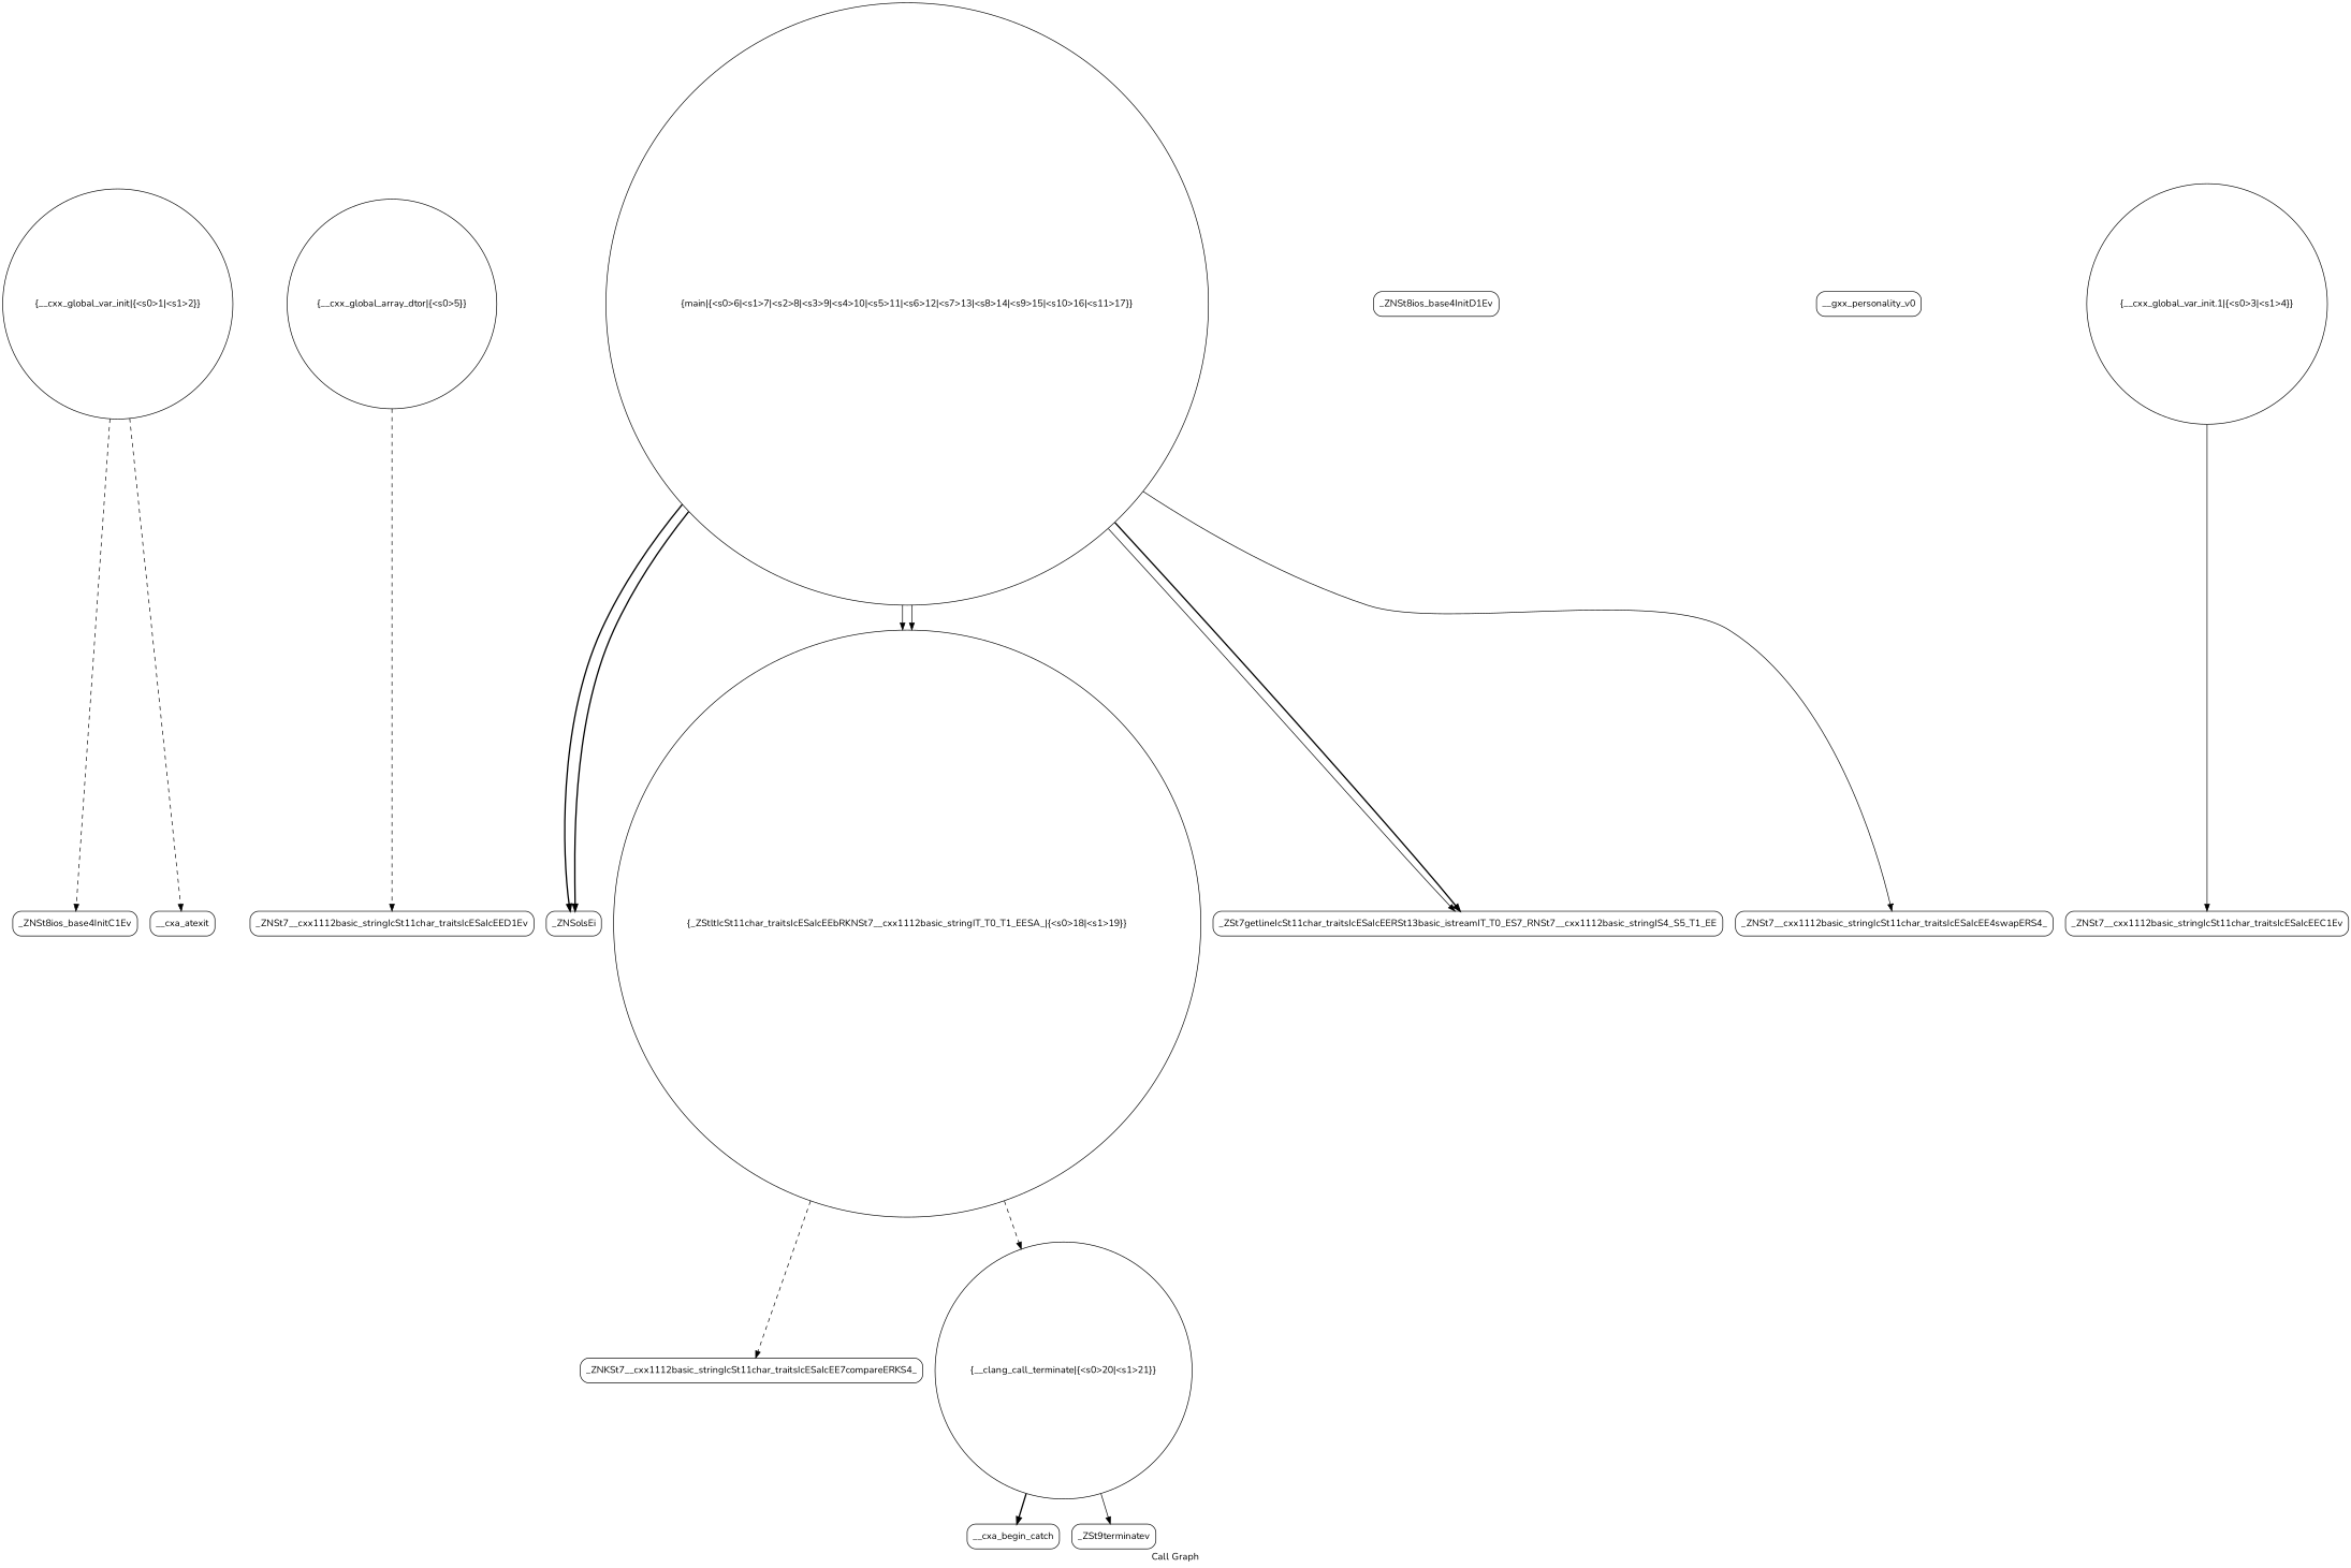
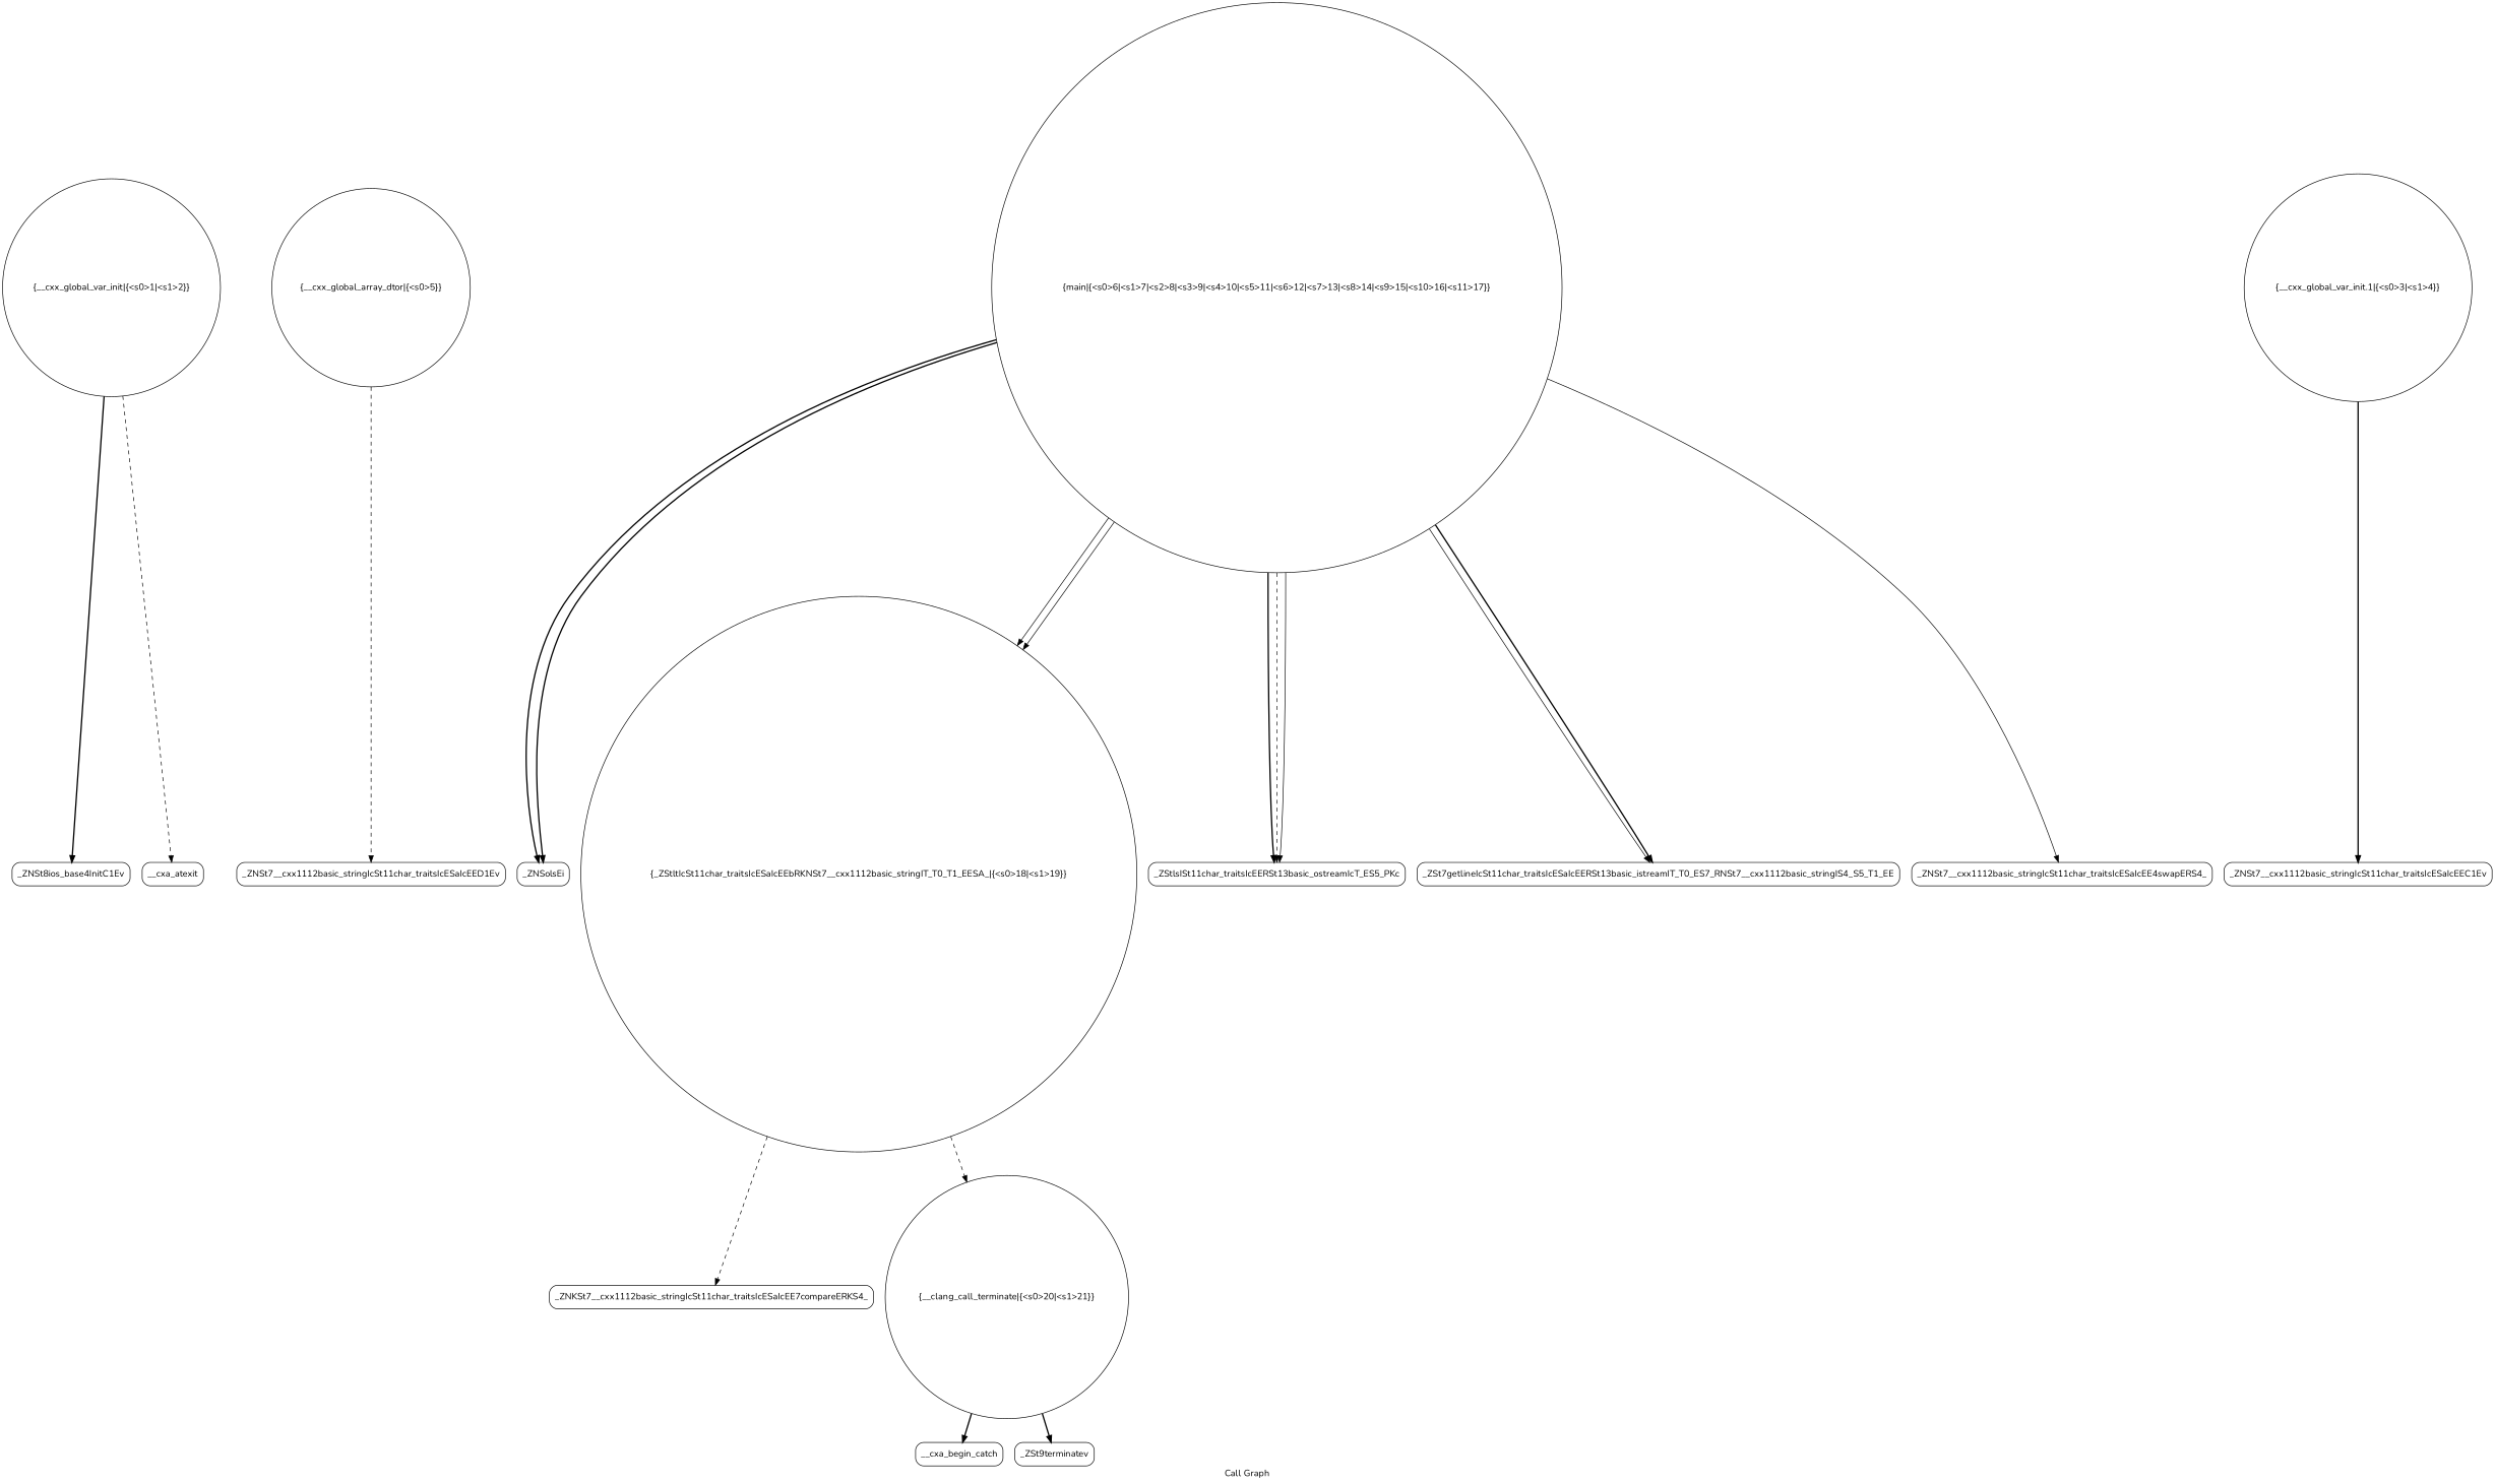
  digraph {
    fontname=Nunito
    label="Call Graph"
    node [fontname=Nunito shape=Mrecord]
    edge [color=black fontname=Nunito style=solid tailport=s0]
    n1 [label="{__cxx_global_var_init|{<s0>1|<s1>2}}" shape=circle]
    n2 [label="{_ZNSt8ios_base4InitC1Ev}"]
    n3 [label="{__cxa_atexit}"]
    n4 [label="{_ZNSt7__cxx1112basic_stringIcSt11char_traitsIcESaIcEED1Ev}"]
    n5 [label="{_ZNSolsEi}"]
-   n6 [label="{_ZNSt8ios_base4InitD1Ev}"]
-   n7 [label="{__gxx_personality_v0}"]
    n8 [label="{__cxx_global_var_init.1|{<s0>3|<s1>4}}" shape=circle]
    n9 [label="{_ZNSt7__cxx1112basic_stringIcSt11char_traitsIcESaIcEEC1Ev}"]
    n10 [label="{_ZStltIcSt11char_traitsIcESaIcEEbRKNSt7__cxx1112basic_stringIT_T0_T1_EESA_|{<s0>18|<s1>19}}" shape=circle]
    n11 [label="{_ZNKSt7__cxx1112basic_stringIcSt11char_traitsIcESaIcEE7compareERKS4_}"]
    n12 [label="{__clang_call_terminate|{<s0>20|<s1>21}}" shape=circle]
    n13 [label="{__cxa_begin_catch}"]
    n14 [label="{_ZSt9terminatev}"]
    n15 [label="{__cxx_global_array_dtor|{<s0>5}}" shape=circle]
+   n16 [label="{_ZStlsISt11char_traitsIcEERSt13basic_ostreamIcT_ES5_PKc}"]
    n17 [label="{main|{<s0>6|<s1>7|<s2>8|<s3>9|<s4>10|<s5>11|<s6>12|<s7>13|<s8>14|<s9>15|<s10>16|<s11>17}}" shape=circle]
    n18 [label="{_ZSt7getlineIcSt11char_traitsIcESaIcEERSt13basic_istreamIT_T0_ES7_RNSt7__cxx1112basic_stringIS4_S5_T1_EE}"]
    n19 [label="{_ZNSt7__cxx1112basic_stringIcSt11char_traitsIcESaIcEE4swapERS4_}"]
-   n1 -> n2 [style=dashed]
+   n1 -> n2 [style=bold]
    n1 -> n3 [style=dashed tailport=s1]
-   n8 -> n9
+   n8 -> n9 [style=bold]
    n10 -> n11 [style=dashed]
    n10 -> n12 [style=dashed tailport=s1]
    n12 -> n13 [style=bold]
-   n12 -> n14 [tailport=s1]
+   n12 -> n14 [style=bold tailport=s1]
    n15 -> n4 [style=dashed]
    n17 -> n5 [style=bold tailport=s8]
    n17 -> n5 [style=bold tailport=s10]
    n17 -> n10 [tailport=s4]
    n17 -> n10 [tailport=s5]
+   n17 -> n16 [style=bold tailport=s7]
+   n17 -> n16 [style=dashed tailport=s9]
+   n17 -> n16 [tailport=s11]
    n17 -> n18 [tailport=s2]
    n17 -> n18 [style=bold tailport=s3]
    n17 -> n19 [tailport=s6]
  }
